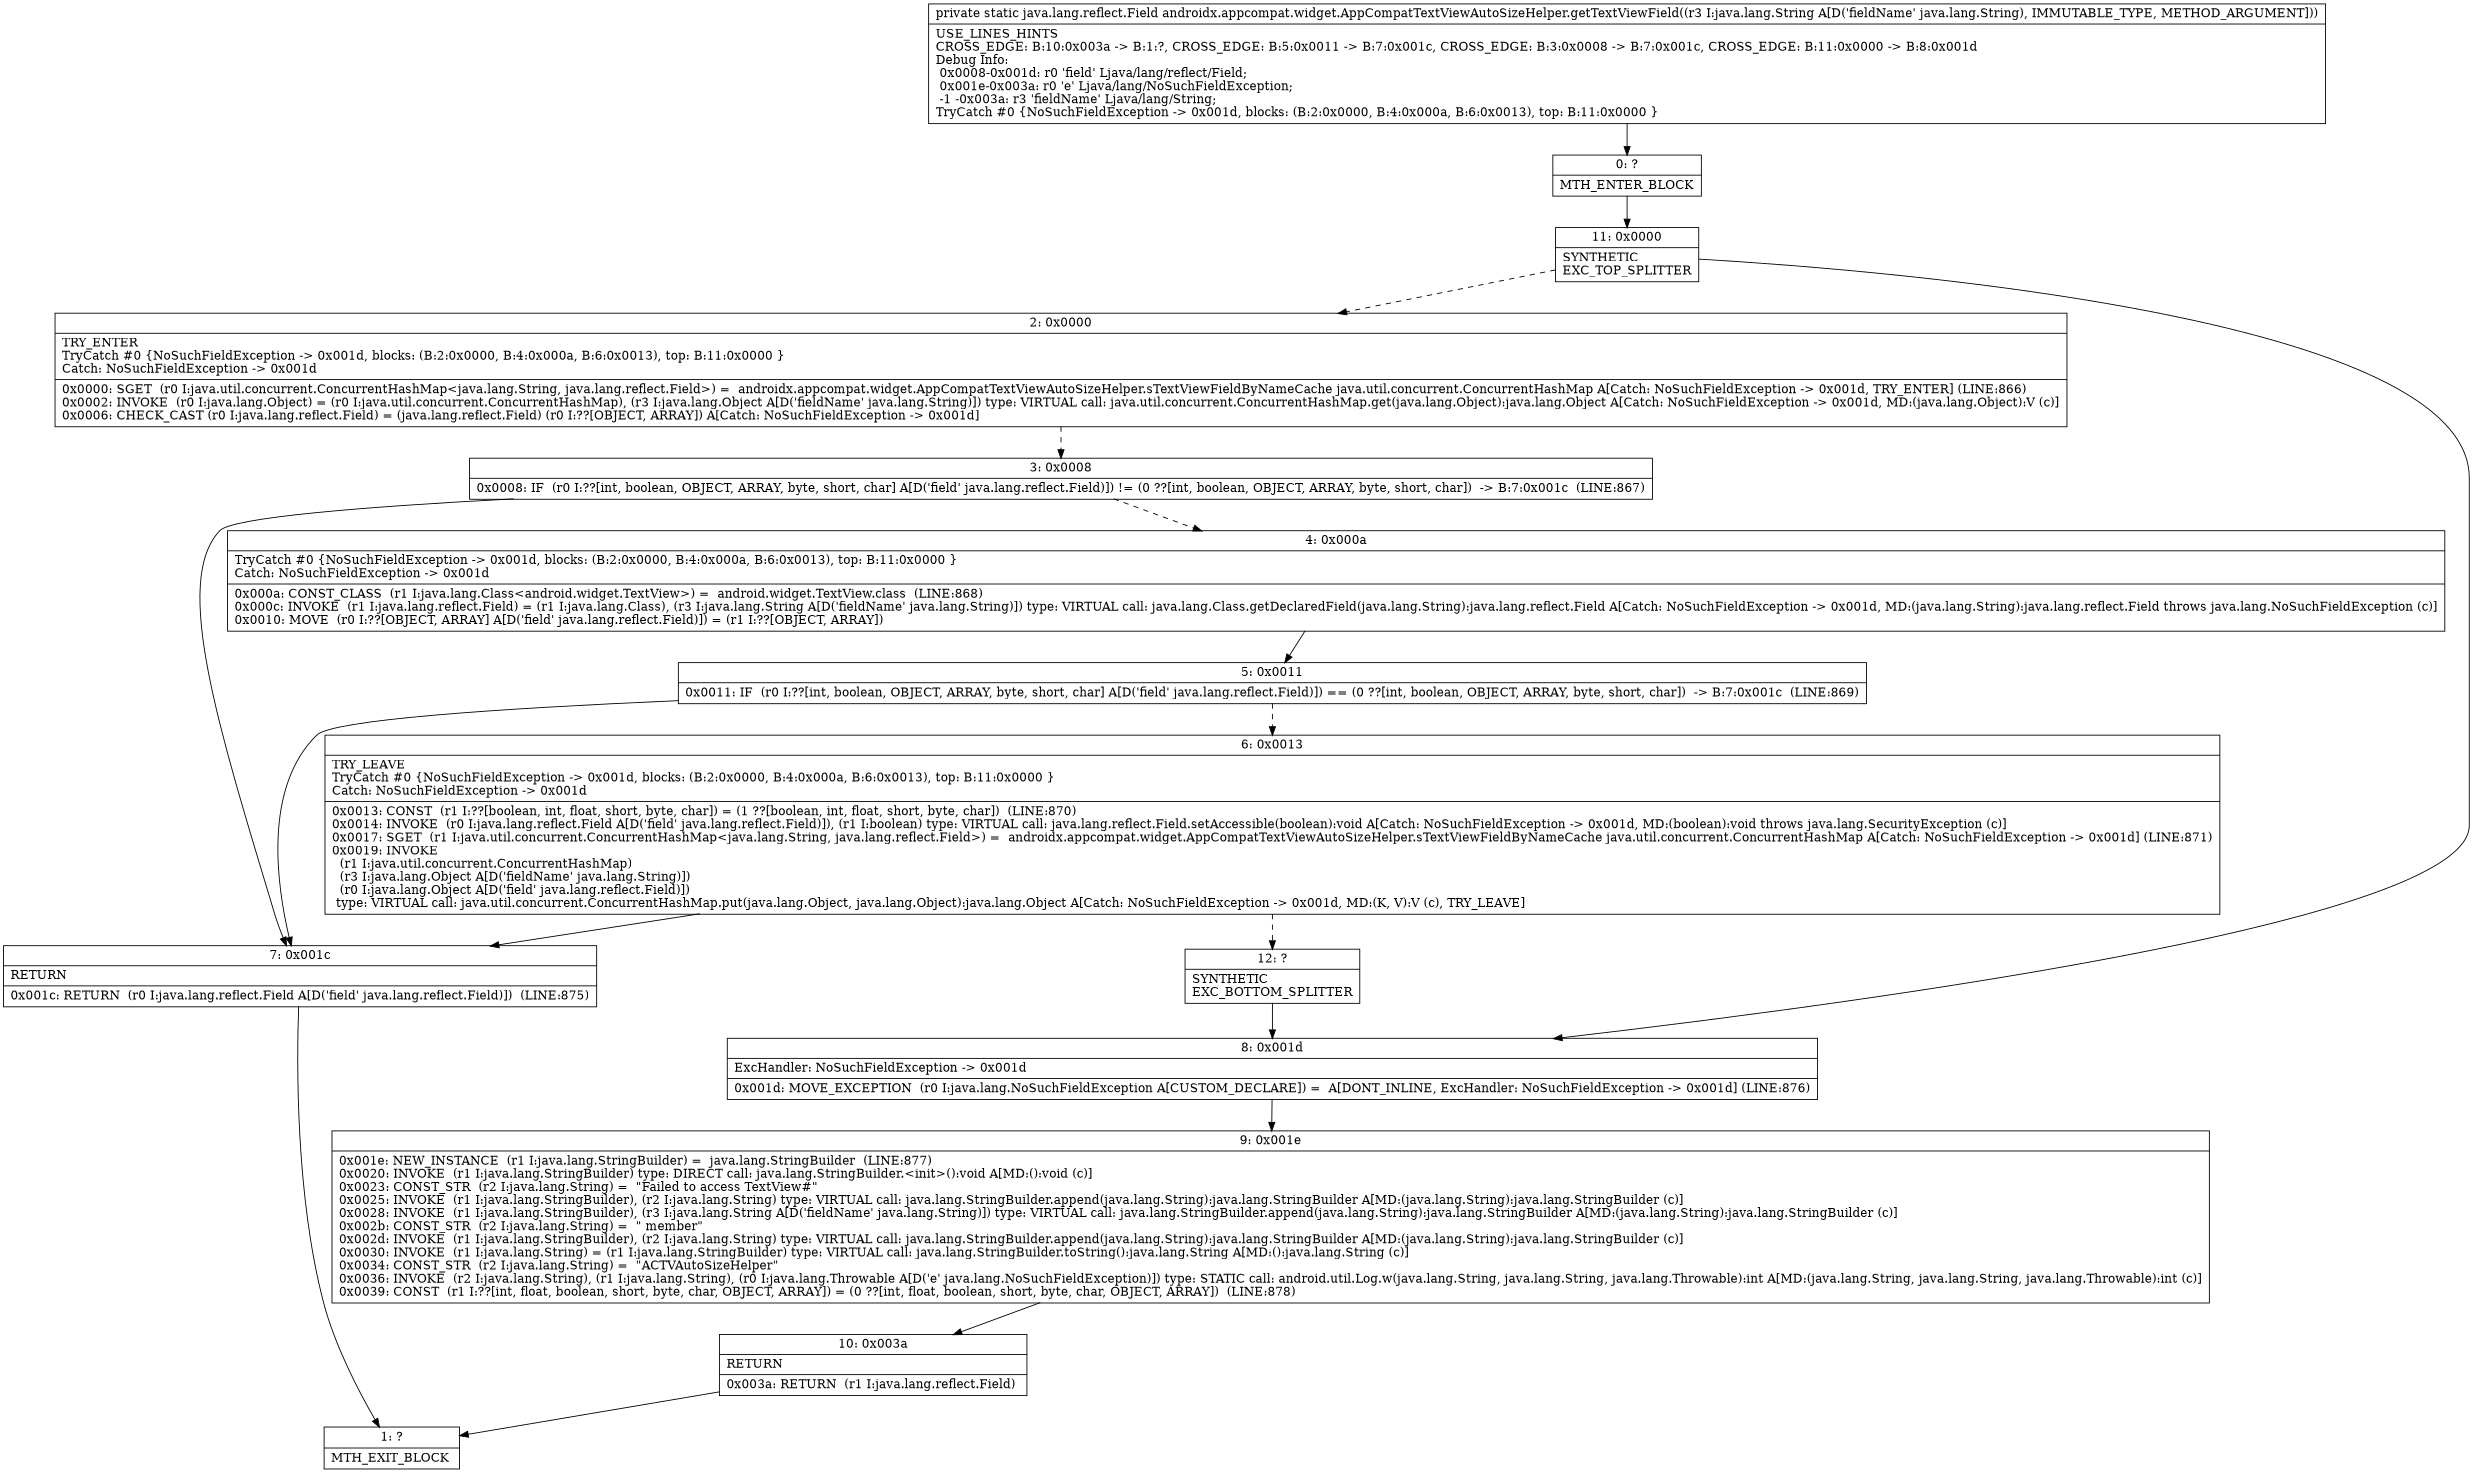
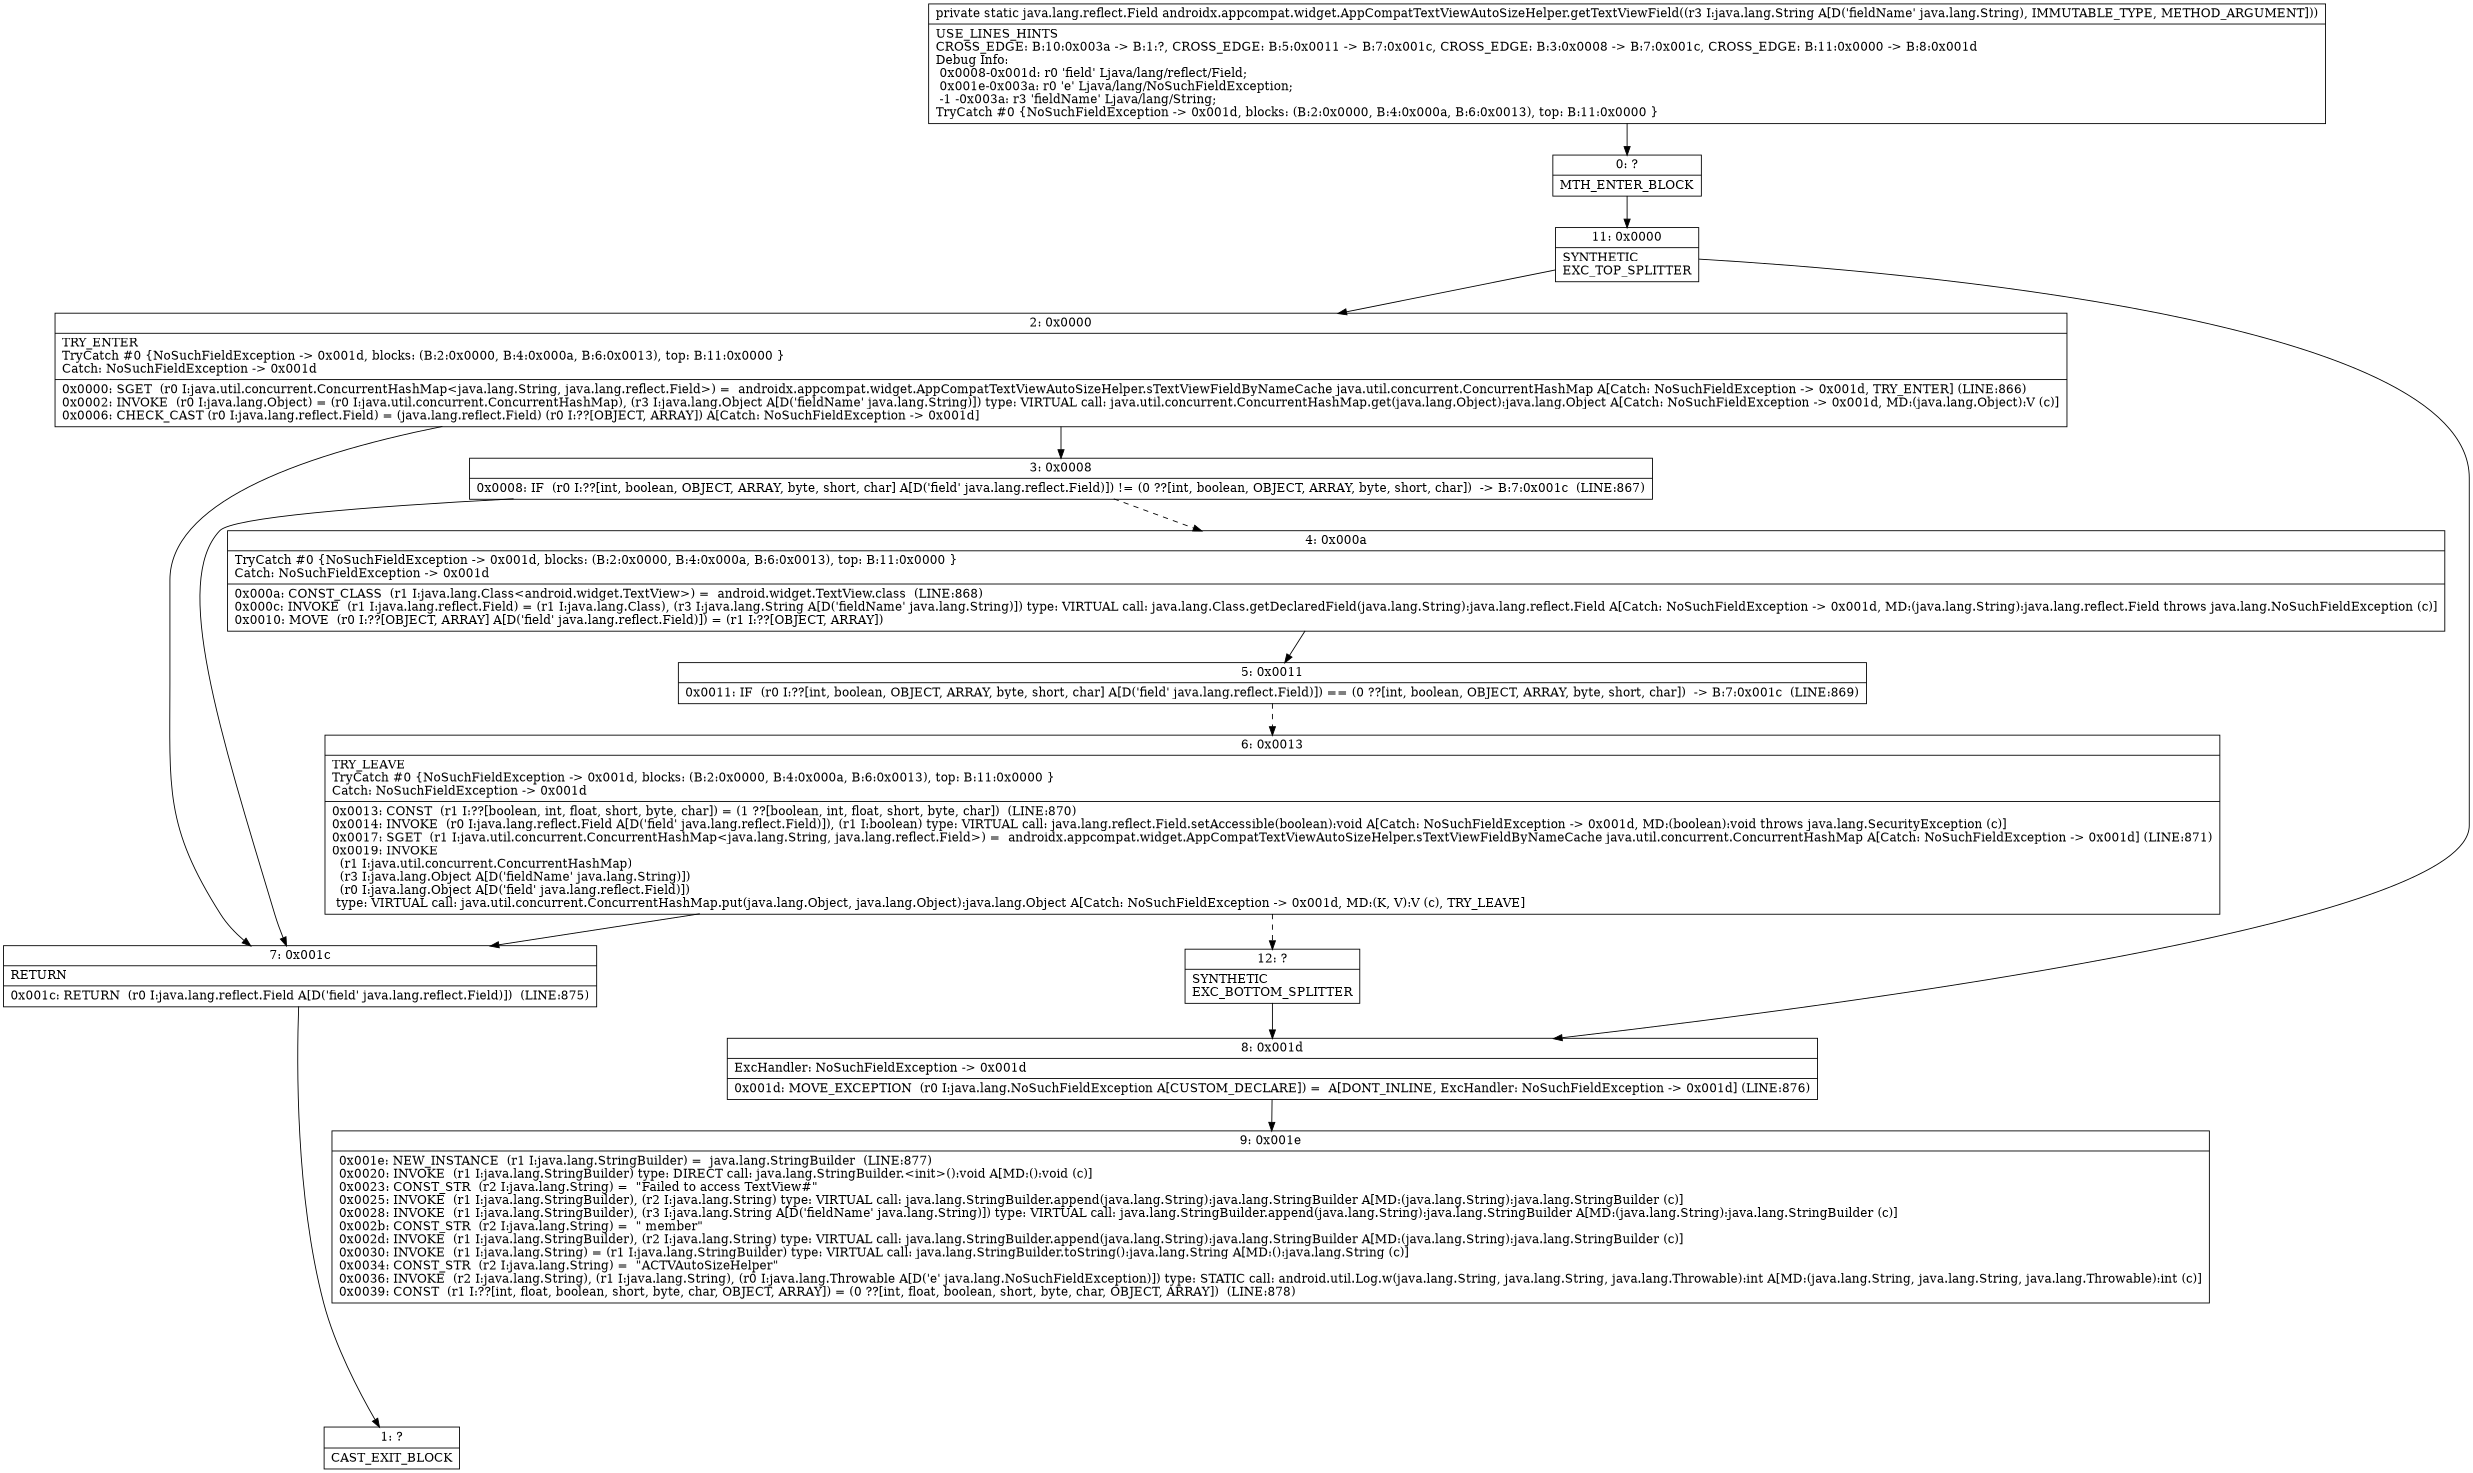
  digraph {
    fontname="DejaVu Serif"
    node [fontname="DejaVu Serif" shape=record]
    edge [fontname="DejaVu Serif"]
    n1 [label="{0\:\ ?|MTH_ENTER_BLOCK\l}"]
    n2 [label="{11\:\ 0x0000|SYNTHETIC\lEXC_TOP_SPLITTER\l}"]
    n3 [label="{2\:\ 0x0000|TRY_ENTER\lTryCatch #0 \{NoSuchFieldException \-\> 0x001d, blocks: (B:2:0x0000, B:4:0x000a, B:6:0x0013), top: B:11:0x0000 \}\lCatch: NoSuchFieldException \-\> 0x001d\l|0x0000: SGET  (r0 I:java.util.concurrent.ConcurrentHashMap\<java.lang.String, java.lang.reflect.Field\>) =  androidx.appcompat.widget.AppCompatTextViewAutoSizeHelper.sTextViewFieldByNameCache java.util.concurrent.ConcurrentHashMap A[Catch: NoSuchFieldException \-\> 0x001d, TRY_ENTER] (LINE:866)\l0x0002: INVOKE  (r0 I:java.lang.Object) = (r0 I:java.util.concurrent.ConcurrentHashMap), (r3 I:java.lang.Object A[D('fieldName' java.lang.String)]) type: VIRTUAL call: java.util.concurrent.ConcurrentHashMap.get(java.lang.Object):java.lang.Object A[Catch: NoSuchFieldException \-\> 0x001d, MD:(java.lang.Object):V (c)]\l0x0006: CHECK_CAST (r0 I:java.lang.reflect.Field) = (java.lang.reflect.Field) (r0 I:??[OBJECT, ARRAY]) A[Catch: NoSuchFieldException \-\> 0x001d]\l}"]
    n4 [label="{8\:\ 0x001d|ExcHandler: NoSuchFieldException \-\> 0x001d\l|0x001d: MOVE_EXCEPTION  (r0 I:java.lang.NoSuchFieldException A[CUSTOM_DECLARE]) =  A[DONT_INLINE, ExcHandler: NoSuchFieldException \-\> 0x001d] (LINE:876)\l}"]
    n5 [label="{3\:\ 0x0008|0x0008: IF  (r0 I:??[int, boolean, OBJECT, ARRAY, byte, short, char] A[D('field' java.lang.reflect.Field)]) != (0 ??[int, boolean, OBJECT, ARRAY, byte, short, char])  \-\> B:7:0x001c  (LINE:867)\l}"]
    n6 [label="{9\:\ 0x001e|0x001e: NEW_INSTANCE  (r1 I:java.lang.StringBuilder) =  java.lang.StringBuilder  (LINE:877)\l0x0020: INVOKE  (r1 I:java.lang.StringBuilder) type: DIRECT call: java.lang.StringBuilder.\<init\>():void A[MD:():void (c)]\l0x0023: CONST_STR  (r2 I:java.lang.String) =  \"Failed to access TextView#\" \l0x0025: INVOKE  (r1 I:java.lang.StringBuilder), (r2 I:java.lang.String) type: VIRTUAL call: java.lang.StringBuilder.append(java.lang.String):java.lang.StringBuilder A[MD:(java.lang.String):java.lang.StringBuilder (c)]\l0x0028: INVOKE  (r1 I:java.lang.StringBuilder), (r3 I:java.lang.String A[D('fieldName' java.lang.String)]) type: VIRTUAL call: java.lang.StringBuilder.append(java.lang.String):java.lang.StringBuilder A[MD:(java.lang.String):java.lang.StringBuilder (c)]\l0x002b: CONST_STR  (r2 I:java.lang.String) =  \" member\" \l0x002d: INVOKE  (r1 I:java.lang.StringBuilder), (r2 I:java.lang.String) type: VIRTUAL call: java.lang.StringBuilder.append(java.lang.String):java.lang.StringBuilder A[MD:(java.lang.String):java.lang.StringBuilder (c)]\l0x0030: INVOKE  (r1 I:java.lang.String) = (r1 I:java.lang.StringBuilder) type: VIRTUAL call: java.lang.StringBuilder.toString():java.lang.String A[MD:():java.lang.String (c)]\l0x0034: CONST_STR  (r2 I:java.lang.String) =  \"ACTVAutoSizeHelper\" \l0x0036: INVOKE  (r2 I:java.lang.String), (r1 I:java.lang.String), (r0 I:java.lang.Throwable A[D('e' java.lang.NoSuchFieldException)]) type: STATIC call: android.util.Log.w(java.lang.String, java.lang.String, java.lang.Throwable):int A[MD:(java.lang.String, java.lang.String, java.lang.Throwable):int (c)]\l0x0039: CONST  (r1 I:??[int, float, boolean, short, byte, char, OBJECT, ARRAY]) = (0 ??[int, float, boolean, short, byte, char, OBJECT, ARRAY])  (LINE:878)\l}"]
    n7 [label="{4\:\ 0x000a|TryCatch #0 \{NoSuchFieldException \-\> 0x001d, blocks: (B:2:0x0000, B:4:0x000a, B:6:0x0013), top: B:11:0x0000 \}\lCatch: NoSuchFieldException \-\> 0x001d\l|0x000a: CONST_CLASS  (r1 I:java.lang.Class\<android.widget.TextView\>) =  android.widget.TextView.class  (LINE:868)\l0x000c: INVOKE  (r1 I:java.lang.reflect.Field) = (r1 I:java.lang.Class), (r3 I:java.lang.String A[D('fieldName' java.lang.String)]) type: VIRTUAL call: java.lang.Class.getDeclaredField(java.lang.String):java.lang.reflect.Field A[Catch: NoSuchFieldException \-\> 0x001d, MD:(java.lang.String):java.lang.reflect.Field throws java.lang.NoSuchFieldException (c)]\l0x0010: MOVE  (r0 I:??[OBJECT, ARRAY] A[D('field' java.lang.reflect.Field)]) = (r1 I:??[OBJECT, ARRAY]) \l}"]
    n8 [label="{7\:\ 0x001c|RETURN\l|0x001c: RETURN  (r0 I:java.lang.reflect.Field A[D('field' java.lang.reflect.Field)])  (LINE:875)\l}"]
    n9 [label="{5\:\ 0x0011|0x0011: IF  (r0 I:??[int, boolean, OBJECT, ARRAY, byte, short, char] A[D('field' java.lang.reflect.Field)]) == (0 ??[int, boolean, OBJECT, ARRAY, byte, short, char])  \-\> B:7:0x001c  (LINE:869)\l}"]
-   n10 [label="{1\:\ ?|MTH_EXIT_BLOCK\l}"]
+   n10 [label="{1\:\ ?|CAST_EXIT_BLOCK\l}"]
    n11 [label="{6\:\ 0x0013|TRY_LEAVE\lTryCatch #0 \{NoSuchFieldException \-\> 0x001d, blocks: (B:2:0x0000, B:4:0x000a, B:6:0x0013), top: B:11:0x0000 \}\lCatch: NoSuchFieldException \-\> 0x001d\l|0x0013: CONST  (r1 I:??[boolean, int, float, short, byte, char]) = (1 ??[boolean, int, float, short, byte, char])  (LINE:870)\l0x0014: INVOKE  (r0 I:java.lang.reflect.Field A[D('field' java.lang.reflect.Field)]), (r1 I:boolean) type: VIRTUAL call: java.lang.reflect.Field.setAccessible(boolean):void A[Catch: NoSuchFieldException \-\> 0x001d, MD:(boolean):void throws java.lang.SecurityException (c)]\l0x0017: SGET  (r1 I:java.util.concurrent.ConcurrentHashMap\<java.lang.String, java.lang.reflect.Field\>) =  androidx.appcompat.widget.AppCompatTextViewAutoSizeHelper.sTextViewFieldByNameCache java.util.concurrent.ConcurrentHashMap A[Catch: NoSuchFieldException \-\> 0x001d] (LINE:871)\l0x0019: INVOKE  \l  (r1 I:java.util.concurrent.ConcurrentHashMap)\l  (r3 I:java.lang.Object A[D('fieldName' java.lang.String)])\l  (r0 I:java.lang.Object A[D('field' java.lang.reflect.Field)])\l type: VIRTUAL call: java.util.concurrent.ConcurrentHashMap.put(java.lang.Object, java.lang.Object):java.lang.Object A[Catch: NoSuchFieldException \-\> 0x001d, MD:(K, V):V (c), TRY_LEAVE]\l}"]
    n12 [label="{12\:\ ?|SYNTHETIC\lEXC_BOTTOM_SPLITTER\l}"]
-   n13 [label="{10\:\ 0x003a|RETURN\l|0x003a: RETURN  (r1 I:java.lang.reflect.Field) \l}"]
    n14 [label="{private static java.lang.reflect.Field androidx.appcompat.widget.AppCompatTextViewAutoSizeHelper.getTextViewField((r3 I:java.lang.String A[D('fieldName' java.lang.String), IMMUTABLE_TYPE, METHOD_ARGUMENT]))  | USE_LINES_HINTS\lCROSS_EDGE: B:10:0x003a \-\> B:1:?, CROSS_EDGE: B:5:0x0011 \-\> B:7:0x001c, CROSS_EDGE: B:3:0x0008 \-\> B:7:0x001c, CROSS_EDGE: B:11:0x0000 \-\> B:8:0x001d\lDebug Info:\l  0x0008\-0x001d: r0 'field' Ljava\/lang\/reflect\/Field;\l  0x001e\-0x003a: r0 'e' Ljava\/lang\/NoSuchFieldException;\l  \-1 \-0x003a: r3 'fieldName' Ljava\/lang\/String;\lTryCatch #0 \{NoSuchFieldException \-\> 0x001d, blocks: (B:2:0x0000, B:4:0x000a, B:6:0x0013), top: B:11:0x0000 \}\l}"]
    n1 -> n2
-   n2 -> n3 [style=dashed]
+   n2 -> n3
    n2 -> n4
-   n3 -> n5 [style=dashed]
+   n3 -> n5
    n4 -> n6
    n5 -> n7 [style=dashed]
    n5 -> n8
-   n6 -> n13
    n7 -> n9
    n8 -> n10
-   n9 -> n8
+   n3 -> n8
    n9 -> n11 [style=dashed]
    n11 -> n8
    n11 -> n12 [style=dashed]
    n12 -> n4
-   n13 -> n10
    n14 -> n1
  }
